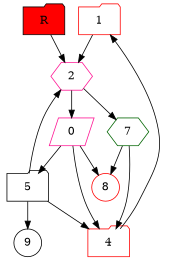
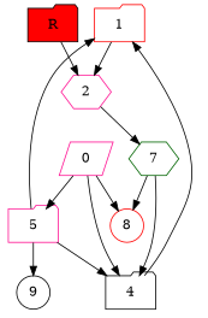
  digraph {
    node [color=red shape=folder]
    1
    2 [color=deeppink shape=hexagon]
    n3 [color=deeppink label=0 shape=parallelogram]
    7 [color=darkgreen shape=hexagon]
-   4
-   5 [color=black]
+   4 [color=black]
+   5 [color=deeppink]
    8 [shape=circle]
    9 [color=black shape=circle]
    R [color=black fillcolor="#ff0000" style=filled]
    1 -> 2
-   2 -> n3
    2 -> 7
    n3 -> 4
    n3 -> 5
    n3 -> 8
    7 -> 4
    7 -> 8
    4 -> 1
-   5 -> 2
+   5 -> 1
    5 -> 4
    5 -> 9
    R -> 2
  }
